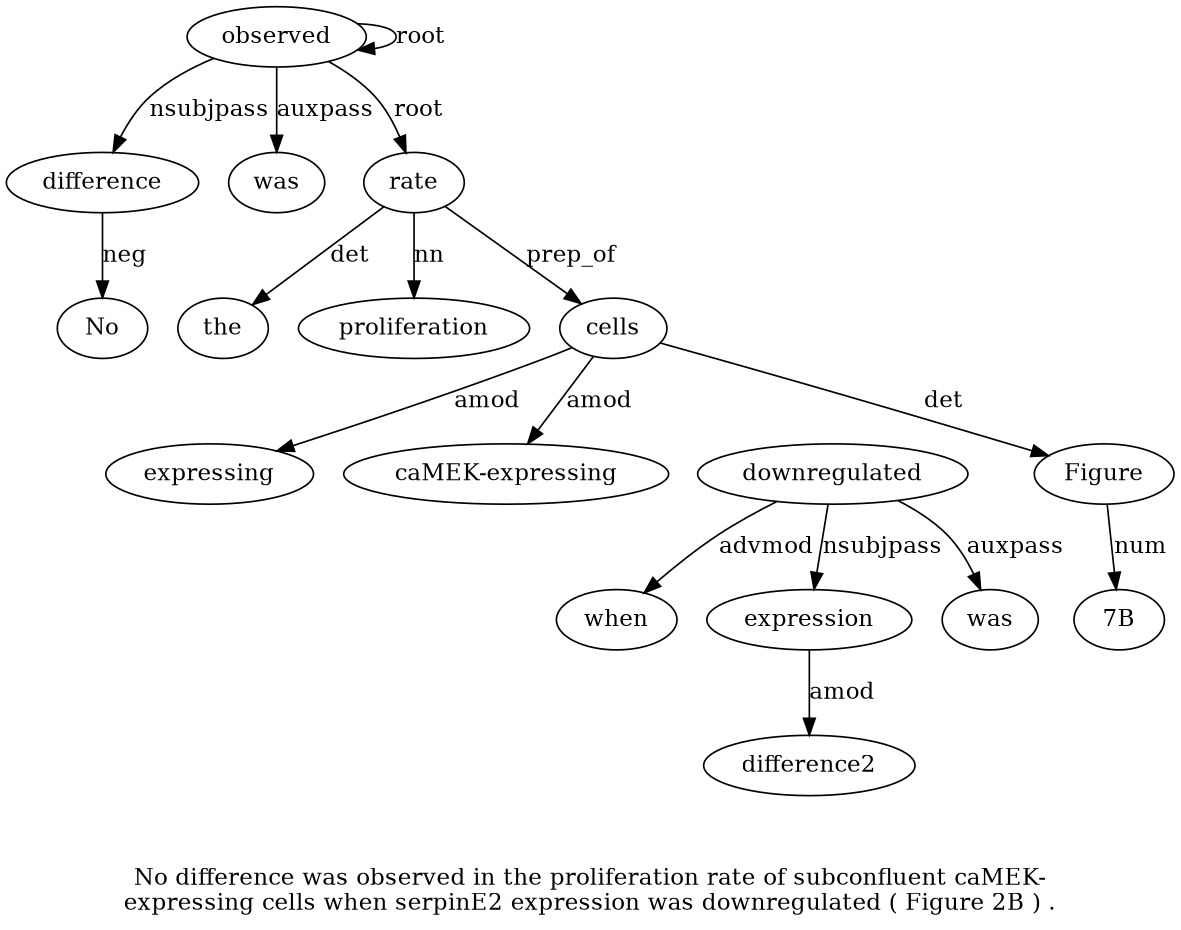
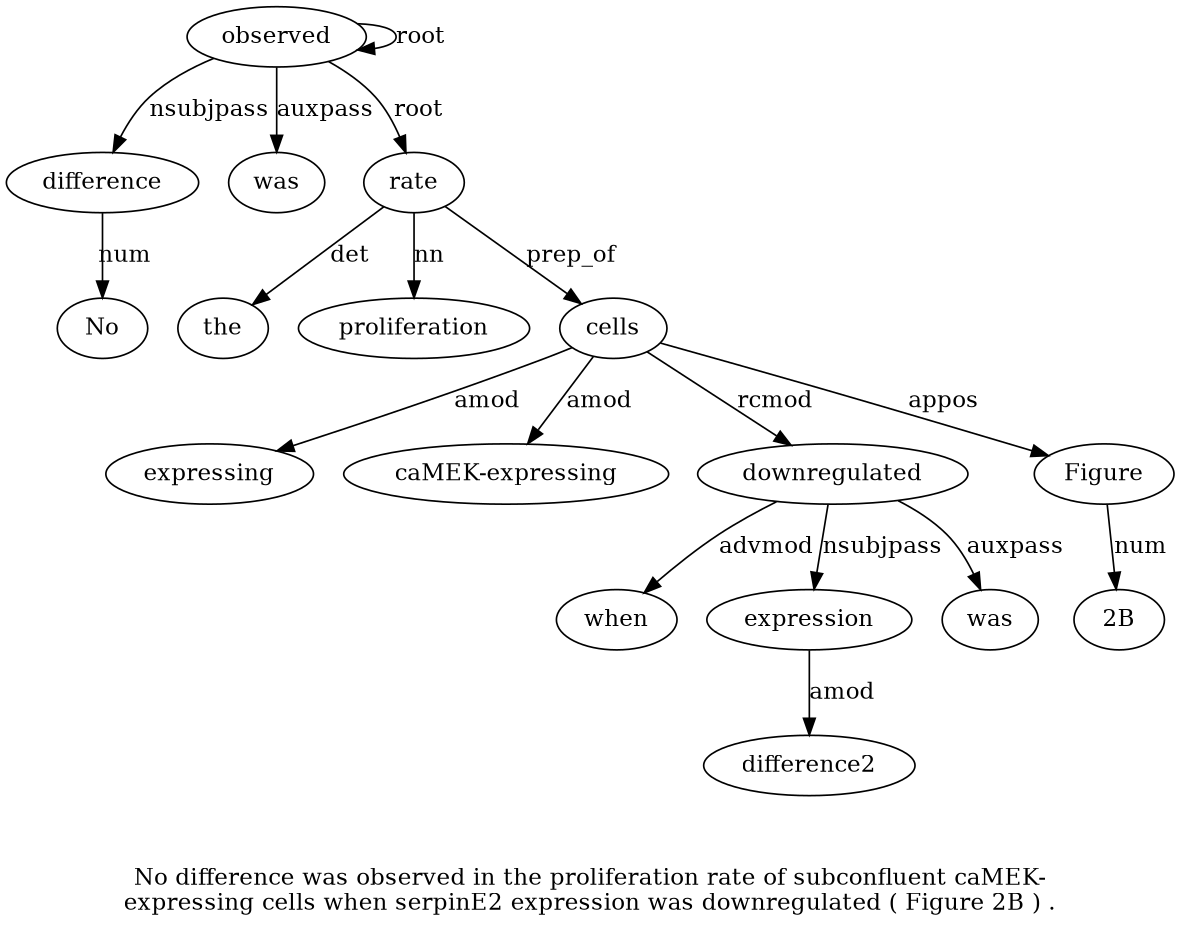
  digraph {
    label="No difference was observed in the proliferation rate of subconfluent caMEK-\nexpressing cells when serpinE2 expression was downregulated ( Figure 2B ) ."
    node [fillcolor=white style=filled]
    n1 [label=difference]
    n2 [label=No]
    n3 [label=observed]
    n4 [label=was]
    n5 [label=rate]
    n6 [label=the]
    n7 [label=proliferation]
    n8 [label=cells]
    n9 [label=expressing]
    n10 [label="caMEK-expressing"]
    n11 [label=downregulated]
    n12 [label=Figure]
    n13 [label=when]
    n14 [label=expression]
    n15 [label=was]
-   n16 [label="7B"]
+   n16 [label="2B"]
    n17 [label=difference2]
-   n1 -> n2 [label=neg]
+   n1 -> n2 [label=num]
    n3 -> n1 [label=nsubjpass]
    n3 -> n3 [label=root]
    n3 -> n4 [label=auxpass]
    n3 -> n5 [label=root]
    n5 -> n6 [label=det]
    n5 -> n7 [label=nn]
    n5 -> n8 [label=prep_of]
    n8 -> n9 [label=amod]
    n8 -> n10 [label=amod]
-   n8 -> n12 [label=det]
+   n8 -> n11 [label=rcmod]
+   n8 -> n12 [label=appos]
    n11 -> n13 [label=advmod]
    n11 -> n14 [label=nsubjpass]
    n11 -> n15 [label=auxpass]
    n12 -> n16 [label=num]
    n14 -> n17 [label=amod]
  }
